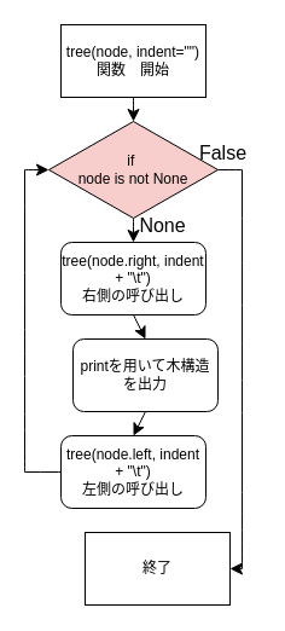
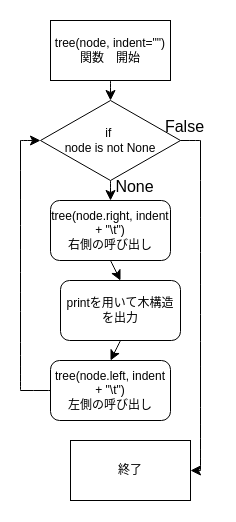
  <mxCell id="0" />
  <mxCell id="1" parent="0" />
  <mxCell id="2" style="edgeStyle=none;curved=1;rounded=0;orthogonalLoop=1;jettySize=auto;html=1;exitX=0.5;exitY=1;exitDx=0;exitDy=0;fontSize=12;startSize=8;endSize=8;" edge="1" parent="1" source="3" target="5"><mxGeometry relative="1" as="geometry" /></mxCell>
  <mxCell id="3" value="tree(node, indent=&quot;&quot;)&lt;div&gt;関数　開始&lt;/div&gt;" style="rounded=0;whiteSpace=wrap;html=1;" vertex="1" parent="1"><mxGeometry y="20" width="120" height="60" as="geometry" x="50" /></mxCell>
  <mxCell id="4" style="edgeStyle=none;curved=1;rounded=0;orthogonalLoop=1;jettySize=auto;html=1;exitX=0.5;exitY=1;exitDx=0;exitDy=0;entryX=0.5;entryY=0;entryDx=0;entryDy=0;fontSize=12;startSize=8;endSize=8;" edge="1" parent="1" source="5" target="7"><mxGeometry relative="1" as="geometry" /></mxCell>
- <mxCell id="5" value="if&amp;nbsp;&lt;div&gt;node is not None&lt;/div&gt;" style="rhombus;whiteSpace=wrap;html=1;fillColor=#f8cecc;" vertex="1" parent="1"><mxGeometry x="40" y="100" width="140" height="80" as="geometry" /></mxCell>
+ <mxCell id="5" value="if&amp;nbsp;&lt;div&gt;node is not None&lt;/div&gt;" style="rhombus;whiteSpace=wrap;html=1;" vertex="1" parent="1"><mxGeometry x="40" y="100" width="140" height="80" as="geometry" /></mxCell>
  <mxCell id="6" style="edgeStyle=none;curved=1;rounded=0;orthogonalLoop=1;jettySize=auto;html=1;exitX=0.5;exitY=1;exitDx=0;exitDy=0;entryX=0.5;entryY=0;entryDx=0;entryDy=0;fontSize=12;startSize=8;endSize=8;" edge="1" parent="1" source="7" target="9"><mxGeometry relative="1" as="geometry" /></mxCell>
  <mxCell id="7" value="tree(node.right, indent + &quot;\t&quot;)　&lt;div&gt;右側の呼び出し&lt;/div&gt;" style="rounded=1;whiteSpace=wrap;html=1;" vertex="1" parent="1"><mxGeometry y="200" width="120" height="60" as="geometry" x="50" /></mxCell>
  <mxCell id="8" style="edgeStyle=none;curved=1;rounded=0;orthogonalLoop=1;jettySize=auto;html=1;exitX=0.5;exitY=1;exitDx=0;exitDy=0;entryX=0.5;entryY=0;entryDx=0;entryDy=0;fontSize=12;startSize=8;endSize=8;" edge="1" parent="1" source="9" target="10"><mxGeometry relative="1" as="geometry" /></mxCell>
  <mxCell id="9" value="printを用いて木構造を出力" style="rounded=1;whiteSpace=wrap;html=1;" vertex="1" parent="1"><mxGeometry x="60" y="280" width="120" height="60" as="geometry" /></mxCell>
  <mxCell id="10" value="tree(node.left, indent + &quot;\t&quot;)&lt;div&gt;左側の呼び出し&lt;/div&gt;" style="rounded=1;whiteSpace=wrap;html=1;" vertex="1" parent="1"><mxGeometry y="360" width="120" height="60" as="geometry" x="50" /></mxCell>
  <mxCell id="11" value="終了" style="rounded=0;whiteSpace=wrap;html=1;" vertex="1" parent="1"><mxGeometry x="70" y="440" width="120" height="60" as="geometry" /></mxCell>
  <mxCell id="12" value="" style="endArrow=none;html=1;rounded=0;fontSize=12;startSize=8;endSize=8;curved=1;exitX=0;exitY=0.5;exitDx=0;exitDy=0;" edge="1" parent="1" source="10"><mxGeometry width="50" height="50" relative="1" as="geometry"><mxPoint x="80" y="350" as="sourcePoint" /><mxPoint x="20" y="390" as="targetPoint" /></mxGeometry></mxCell>
  <mxCell id="13" value="" style="endArrow=none;html=1;rounded=0;fontSize=12;startSize=8;endSize=8;curved=1;" edge="1" parent="1"><mxGeometry width="50" height="50" relative="1" as="geometry"><mxPoint x="20" y="390" as="sourcePoint" /><mxPoint x="20" as="targetPoint" y="140" /></mxGeometry></mxCell>
  <mxCell id="14" value="" style="endArrow=classic;html=1;rounded=0;fontSize=12;startSize=8;endSize=8;curved=1;entryX=0;entryY=0.5;entryDx=0;entryDy=0;" edge="1" parent="1" target="5"><mxGeometry width="50" height="50" relative="1" as="geometry"><mxPoint x="20" as="sourcePoint" y="140" /><mxPoint x="130" y="300" as="targetPoint" /></mxGeometry></mxCell>
  <mxCell id="15" value="" style="endArrow=none;html=1;rounded=0;fontSize=12;startSize=8;endSize=8;curved=1;entryX=1;entryY=0.5;entryDx=0;entryDy=0;" edge="1" parent="1" target="5"><mxGeometry width="50" height="50" relative="1" as="geometry"><mxPoint x="200" as="sourcePoint" y="140" /><mxPoint x="160" y="280" as="targetPoint" /></mxGeometry></mxCell>
  <mxCell id="16" value="" style="endArrow=none;html=1;rounded=0;fontSize=12;startSize=8;endSize=8;curved=1;" edge="1" parent="1"><mxGeometry width="50" height="50" relative="1" as="geometry"><mxPoint x="200" y="470" as="sourcePoint" /><mxPoint x="200" as="targetPoint" y="140" /></mxGeometry></mxCell>
  <mxCell id="17" value="" style="endArrow=classic;html=1;rounded=0;fontSize=12;startSize=8;endSize=8;curved=1;entryX=1;entryY=0.5;entryDx=0;entryDy=0;" edge="1" parent="1" target="11"><mxGeometry width="50" height="50" relative="1" as="geometry"><mxPoint x="200" y="470" as="sourcePoint" /><mxPoint x="160" y="280" as="targetPoint" /></mxGeometry></mxCell>
  <mxCell id="18" value="False" style="text;html=1;align=center;verticalAlign=middle;resizable=0;points=[];autosize=1;strokeColor=none;fillColor=none;fontSize=16;" vertex="1" parent="1"><mxGeometry x="154" y="111" width="60" height="30" as="geometry" /></mxCell>
  <mxCell id="19" value="None" style="text;html=1;align=center;verticalAlign=middle;resizable=0;points=[];autosize=1;strokeColor=none;fillColor=none;fontSize=16;" vertex="1" parent="1"><mxGeometry x="104" y="171" width="60" height="30" as="geometry" /></mxCell>
